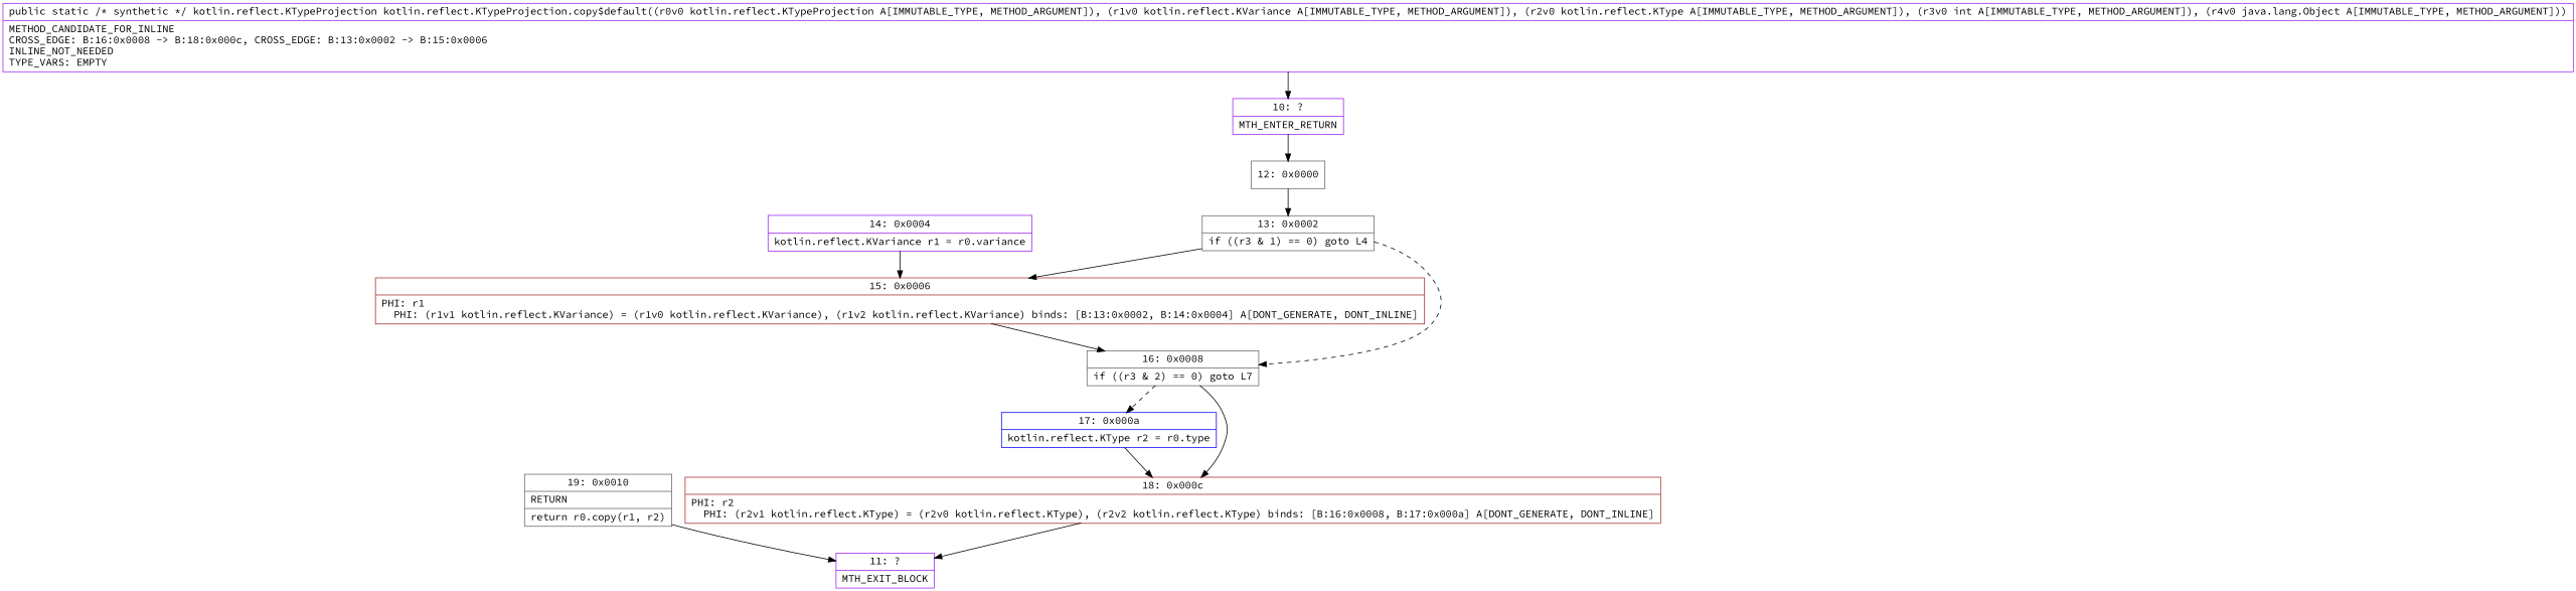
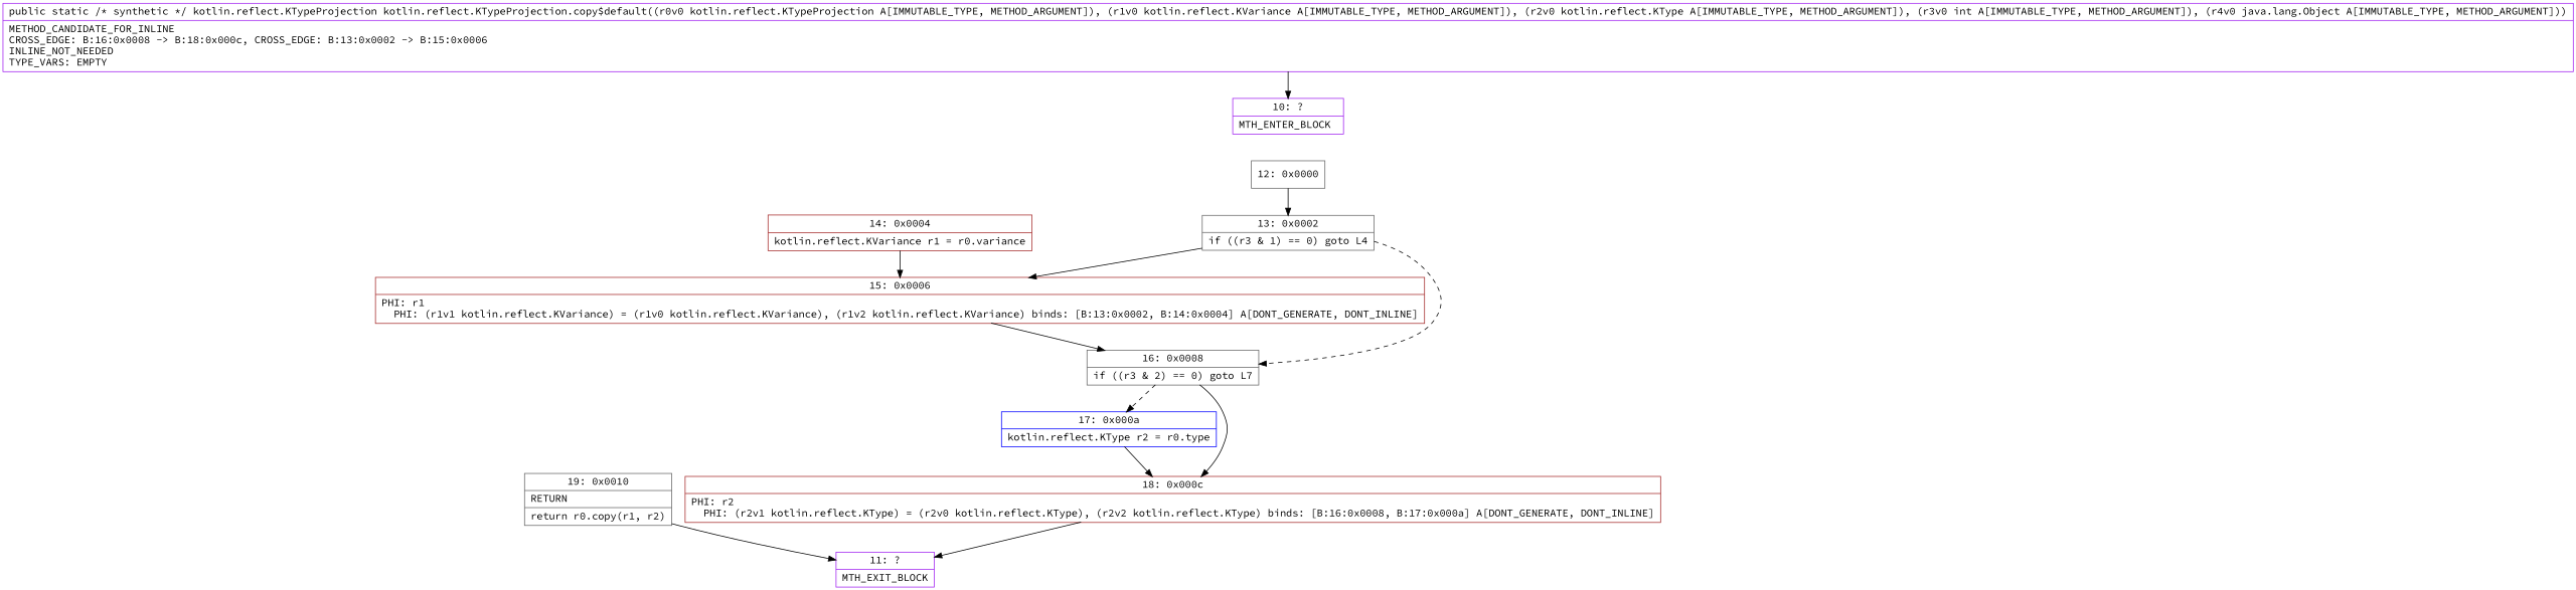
  digraph {
    fontname="Source Code Pro"
    node [color=gray40 fontname="Source Code Pro" shape=record]
    edge [fontname="Source Code Pro"]
-   n1 [color=purple label="{10\:\ ?|MTH_ENTER_RETURN\l}"]
+   n1 [color=purple label="{10\:\ ?|MTH_ENTER_BLOCK\l}"]
    n2 [label="{12\:\ 0x0000}"]
    n3 [label="{13\:\ 0x0002|if ((r3 & 1) == 0) goto L4\l}"]
    n4 [color=brown label="{15\:\ 0x0006|PHI: r1 \l  PHI: (r1v1 kotlin.reflect.KVariance) = (r1v0 kotlin.reflect.KVariance), (r1v2 kotlin.reflect.KVariance) binds: [B:13:0x0002, B:14:0x0004] A[DONT_GENERATE, DONT_INLINE]\l}"]
    n5 [label="{16\:\ 0x0008|if ((r3 & 2) == 0) goto L7\l}"]
-   n6 [color=purple label="{14\:\ 0x0004|kotlin.reflect.KVariance r1 = r0.variance\l}"]
+   n6 [color=brown label="{14\:\ 0x0004|kotlin.reflect.KVariance r1 = r0.variance\l}"]
    n7 [color=blue label="{17\:\ 0x000a|kotlin.reflect.KType r2 = r0.type\l}"]
    n8 [color=brown label="{18\:\ 0x000c|PHI: r2 \l  PHI: (r2v1 kotlin.reflect.KType) = (r2v0 kotlin.reflect.KType), (r2v2 kotlin.reflect.KType) binds: [B:16:0x0008, B:17:0x000a] A[DONT_GENERATE, DONT_INLINE]\l}"]
    n9 [color=purple label="{11\:\ ?|MTH_EXIT_BLOCK\l}"]
    n10 [label="{19\:\ 0x0010|RETURN\l|return r0.copy(r1, r2)\l}"]
    n11 [color=purple label="{public static \/* synthetic *\/ kotlin.reflect.KTypeProjection kotlin.reflect.KTypeProjection.copy$default((r0v0 kotlin.reflect.KTypeProjection A[IMMUTABLE_TYPE, METHOD_ARGUMENT]), (r1v0 kotlin.reflect.KVariance A[IMMUTABLE_TYPE, METHOD_ARGUMENT]), (r2v0 kotlin.reflect.KType A[IMMUTABLE_TYPE, METHOD_ARGUMENT]), (r3v0 int A[IMMUTABLE_TYPE, METHOD_ARGUMENT]), (r4v0 java.lang.Object A[IMMUTABLE_TYPE, METHOD_ARGUMENT]))  | METHOD_CANDIDATE_FOR_INLINE\lCROSS_EDGE: B:16:0x0008 \-\> B:18:0x000c, CROSS_EDGE: B:13:0x0002 \-\> B:15:0x0006\lINLINE_NOT_NEEDED\lTYPE_VARS: EMPTY\l}"]
-   n1 -> n2
    n2 -> n3
    n3 -> n4
    n3 -> n5 [style=dashed]
    n4 -> n5
    n5 -> n7 [style=dashed]
    n5 -> n8
    n6 -> n4
    n7 -> n8
    n8 -> n9
    n10 -> n9
    n11 -> n1
  }
